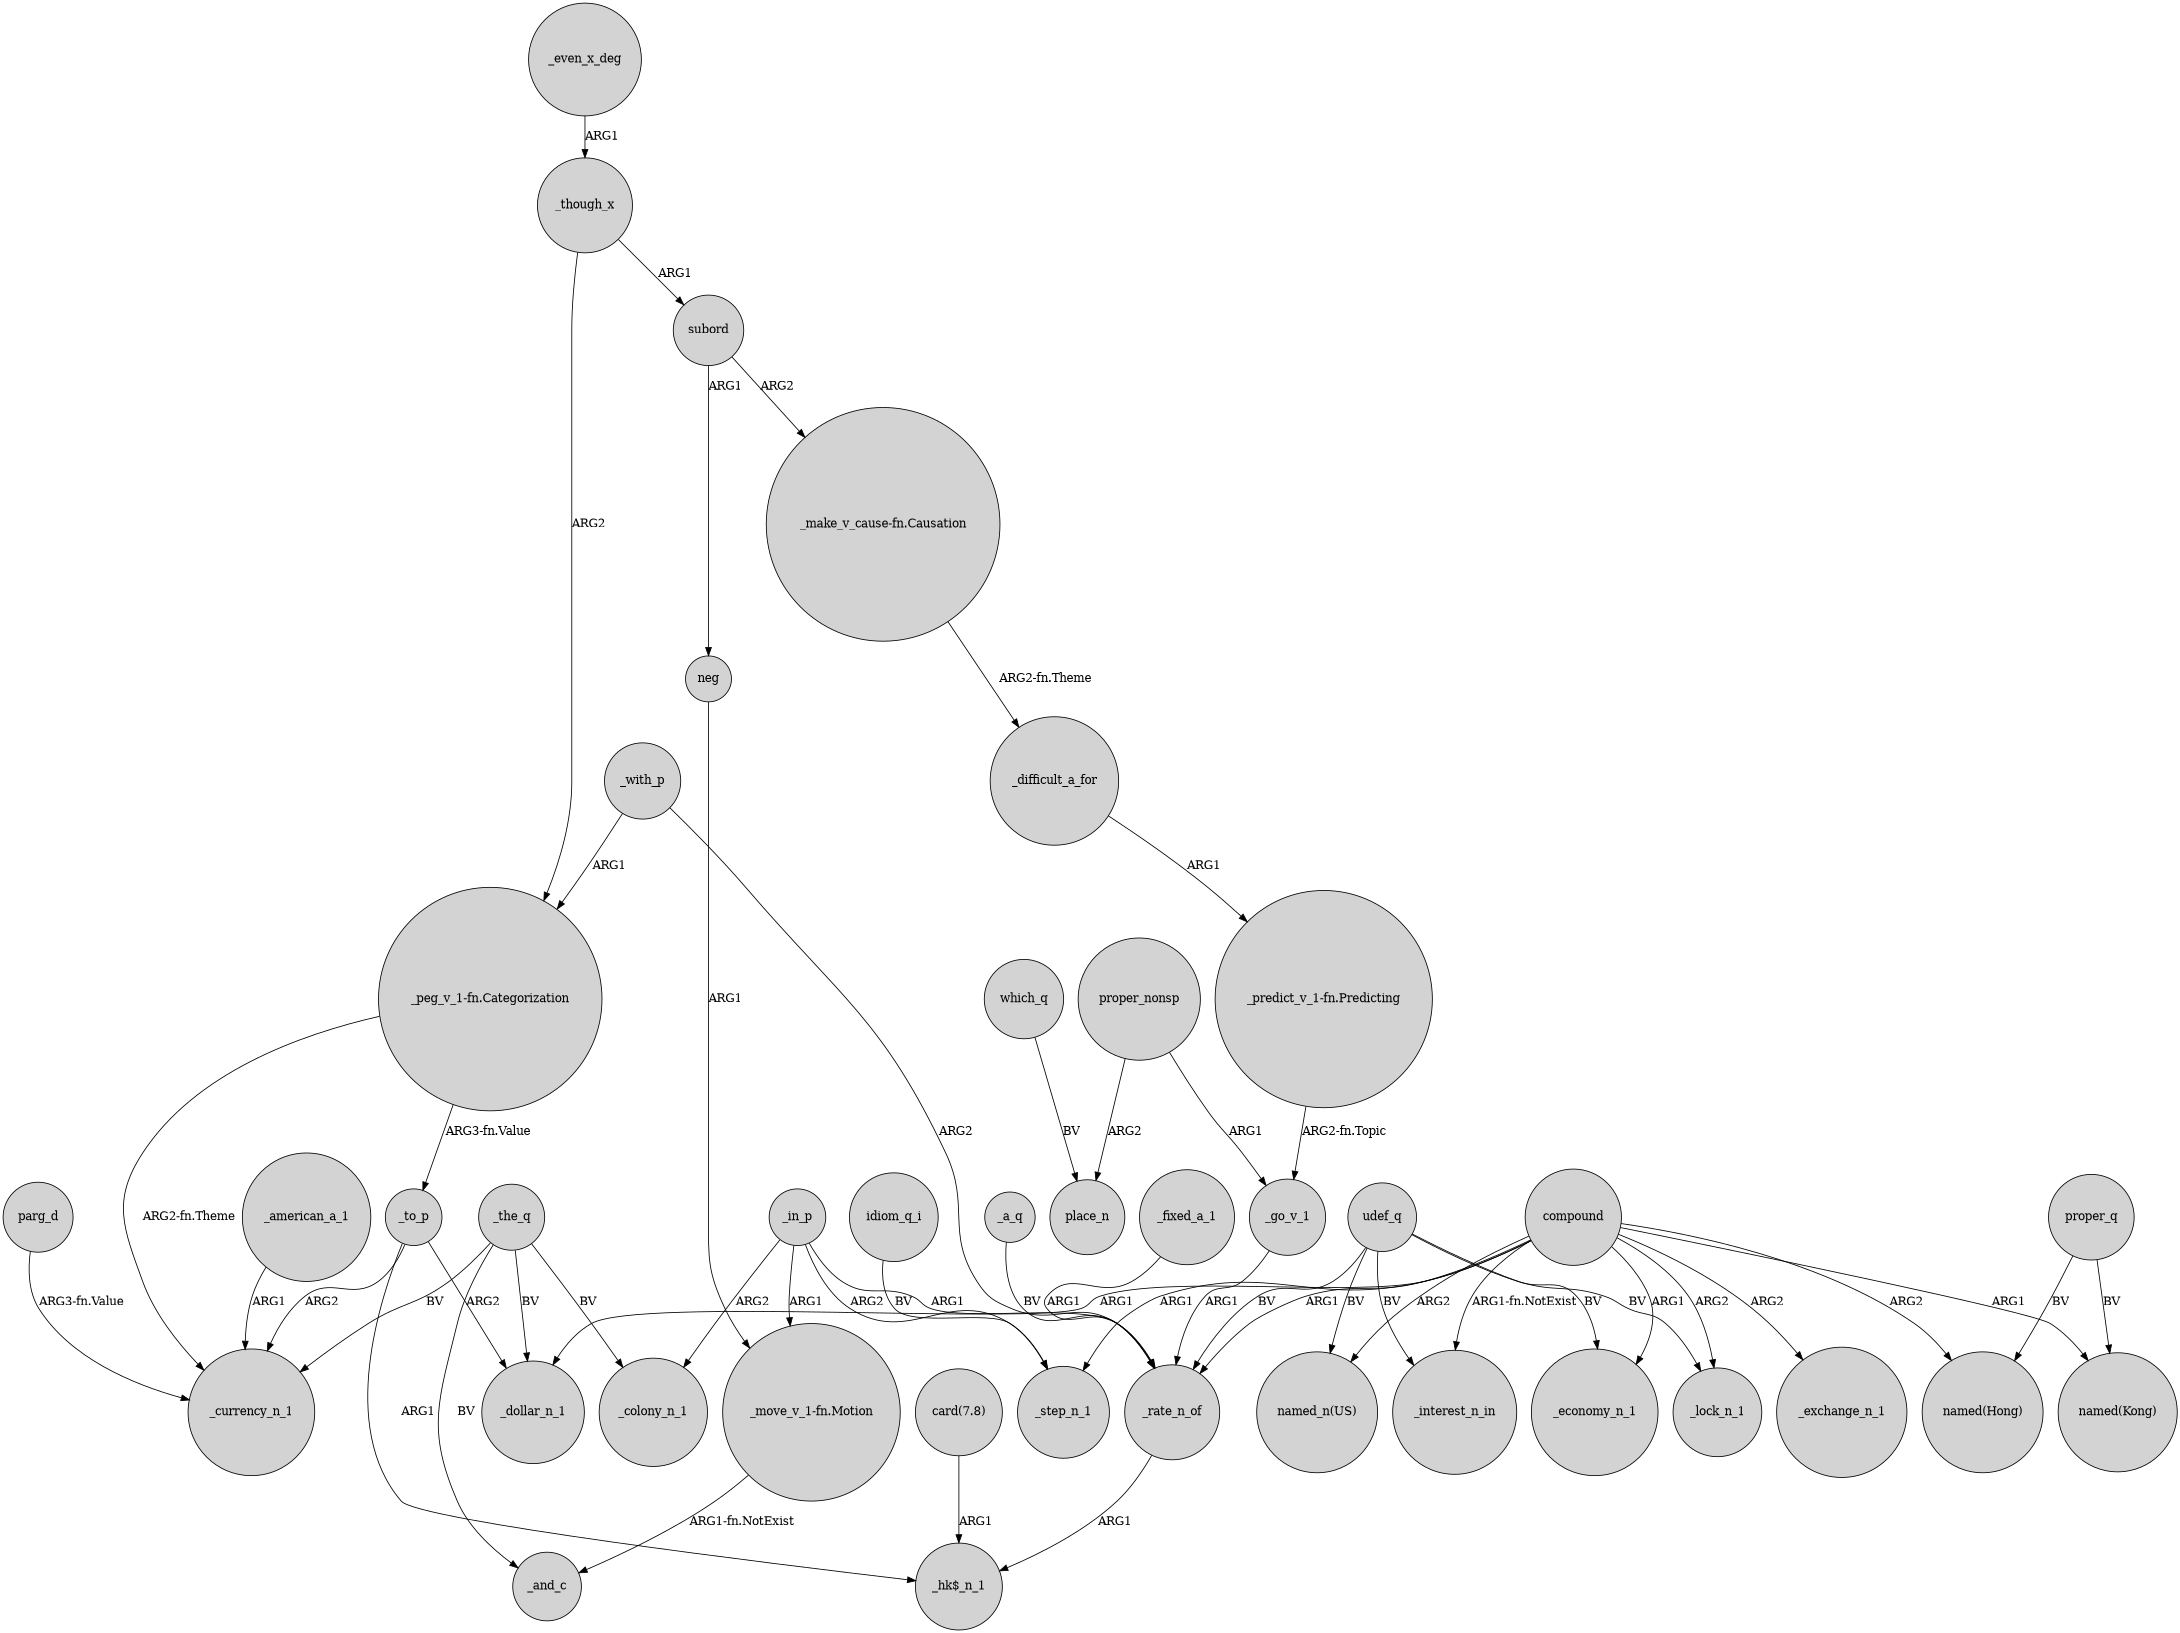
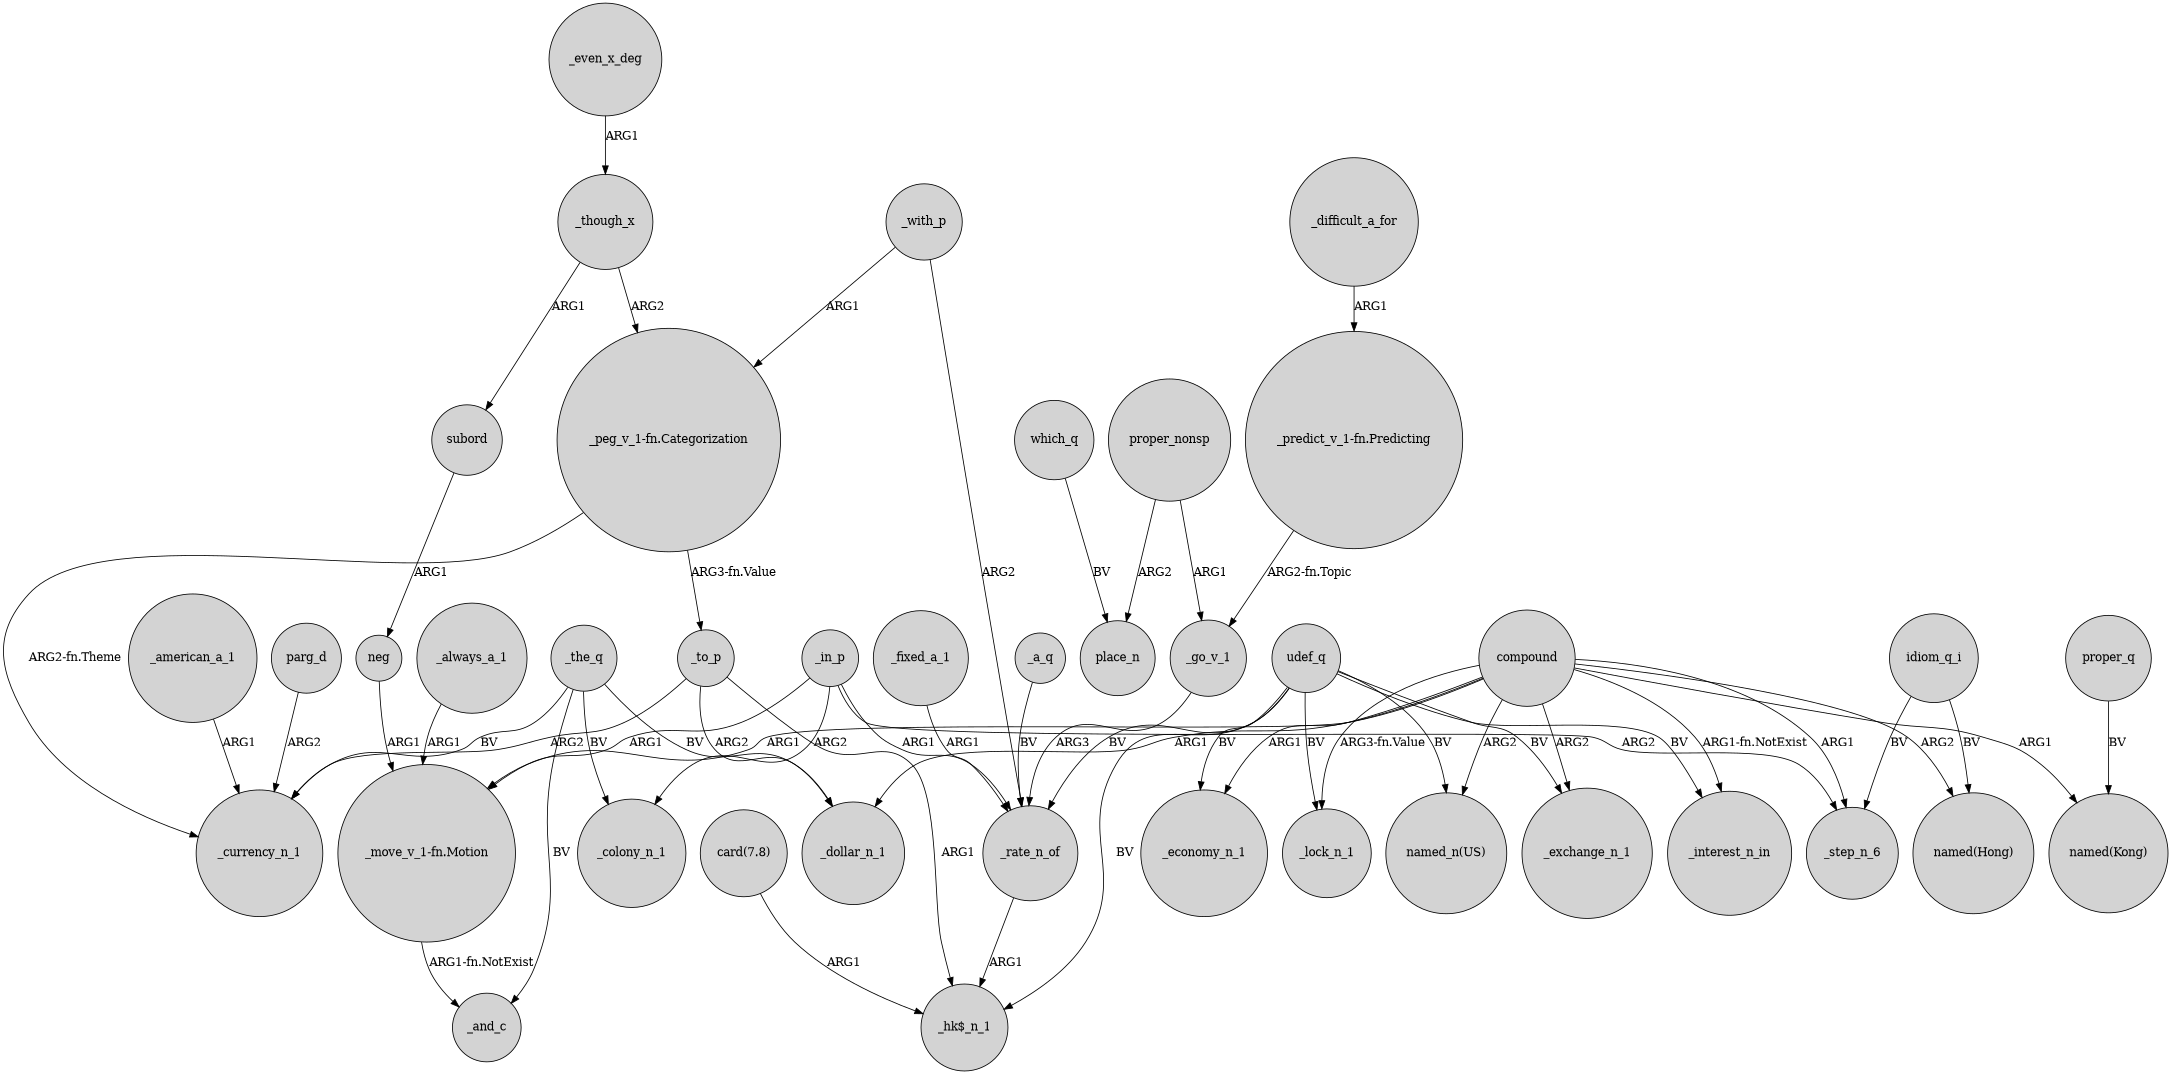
  digraph {
    node [shape=circle style=filled]
    _the_q
    _and_c
    _currency_n_1
    _dollar_n_1
    _colony_n_1
    "_move_v_1-fn.Motion"
    _to_p
    "_hk$_n_1"
    _though_x
    "_peg_v_1-fn.Categorization"
    subord
-   "_make_v_cause-fn.Causation"
    neg
    udef_q
    "named_n(US)"
    _rate_n_of
    _interest_n_in
    _exchange_n_1
    _economy_n_1
    _lock_n_1
    _difficult_a_for
    _american_a_1
    "_predict_v_1-fn.Predicting"
    _go_v_1
    _in_p
-   _step_n_1
+   _step_n_1 [label=_step_n_6]
    parg_d
    _fixed_a_1
    compound
    "named(Hong)"
    "named(Kong)"
    _even_x_deg
    "card(7.8)"
    _a_q
    idiom_q_i
    proper_q
    which_q
    place_n
    _with_p
+   _always_a_1
    n41 [label=proper_nonsp]
    _the_q -> _and_c [label=BV]
    _the_q -> _currency_n_1 [label=BV]
    _the_q -> _dollar_n_1 [label=BV]
    _the_q -> _colony_n_1 [label=BV]
    "_move_v_1-fn.Motion" -> _and_c [label="ARG1-fn.NotExist"]
    _to_p -> _currency_n_1 [label=ARG2]
    _to_p -> _dollar_n_1 [label=ARG2]
    _to_p -> "_hk$_n_1" [label=ARG1]
    _though_x -> "_peg_v_1-fn.Categorization" [label=ARG2]
    _though_x -> subord [label=ARG1]
    "_peg_v_1-fn.Categorization" -> _currency_n_1 [label="ARG2-fn.Theme"]
    "_peg_v_1-fn.Categorization" -> _to_p [label="ARG3-fn.Value"]
-   subord -> "_make_v_cause-fn.Causation" [label=ARG2]
    subord -> neg [label=ARG1]
-   "_make_v_cause-fn.Causation" -> _difficult_a_for [label="ARG2-fn.Theme"]
    neg -> "_move_v_1-fn.Motion" [label=ARG1]
+   udef_q -> "_hk$_n_1" [label=BV]
    udef_q -> "named_n(US)" [label=BV]
    udef_q -> _rate_n_of [label=BV]
    udef_q -> _interest_n_in [label=BV]
+   udef_q -> _exchange_n_1 [label=BV]
    udef_q -> _economy_n_1 [label=BV]
    udef_q -> _lock_n_1 [label=BV]
    _rate_n_of -> "_hk$_n_1" [label=ARG1]
    _difficult_a_for -> "_predict_v_1-fn.Predicting" [label=ARG1]
    _american_a_1 -> _currency_n_1 [label=ARG1]
    "_predict_v_1-fn.Predicting" -> _go_v_1 [label="ARG2-fn.Topic"]
-   _go_v_1 -> _rate_n_of [label=ARG1]
+   _go_v_1 -> _rate_n_of [label=ARG3]
    _in_p -> _colony_n_1 [label=ARG2]
    _in_p -> "_move_v_1-fn.Motion" [label=ARG1]
    _in_p -> _rate_n_of [label=ARG1]
    _in_p -> _step_n_1 [label=ARG2]
-   parg_d -> _currency_n_1 [label="ARG3-fn.Value"]
+   parg_d -> _currency_n_1 [label=ARG2]
    _fixed_a_1 -> _rate_n_of [label=ARG1]
    compound -> _dollar_n_1 [label=ARG1]
    compound -> "named_n(US)" [label=ARG2]
-   compound -> _rate_n_of [label=ARG1]
+   compound -> "_move_v_1-fn.Motion" [label=ARG1]
    compound -> _interest_n_in [label="ARG1-fn.NotExist"]
    compound -> _exchange_n_1 [label=ARG2]
    compound -> _economy_n_1 [label=ARG1]
-   compound -> _lock_n_1 [label=ARG2]
+   compound -> _lock_n_1 [label="ARG3-fn.Value"]
    compound -> _step_n_1 [label=ARG1]
    compound -> "named(Hong)" [label=ARG2]
    compound -> "named(Kong)" [label=ARG1]
    _even_x_deg -> _though_x [label=ARG1]
    "card(7.8)" -> "_hk$_n_1" [label=ARG1]
    _a_q -> _rate_n_of [label=BV]
    idiom_q_i -> _step_n_1 [label=BV]
-   proper_q -> "named(Hong)" [label=BV]
+   idiom_q_i -> "named(Hong)" [label=BV]
    proper_q -> "named(Kong)" [label=BV]
    which_q -> place_n [label=BV]
    _with_p -> "_peg_v_1-fn.Categorization" [label=ARG1]
    _with_p -> _rate_n_of [label=ARG2]
+   _always_a_1 -> "_move_v_1-fn.Motion" [label=ARG1]
    n41 -> _go_v_1 [label=ARG1]
    n41 -> place_n [label=ARG2]
  }
